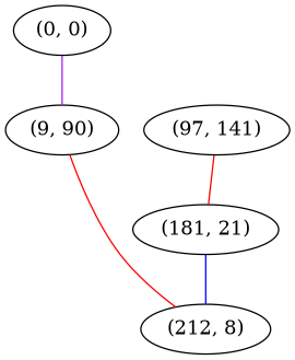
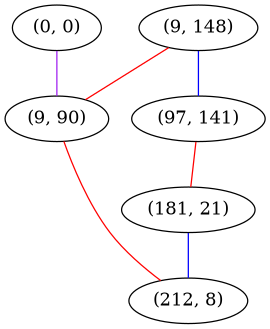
  graph {
    edge [color=red weight=1]
    n1 [label="(9, 90)"]
    "(0, 0)"
    "(212, 8)"
+   "(9, 148)"
    "(97, 141)"
    n6 [label="(181, 21)"]
    n1 -- "(212, 8)"
    "(0, 0)" -- n1 [color=purple weight=4]
+   "(9, 148)" -- n1
+   "(9, 148)" -- "(97, 141)" [color=blue weight=3]
    "(97, 141)" -- n6
    n6 -- "(212, 8)" [color=blue weight=3]
  }
